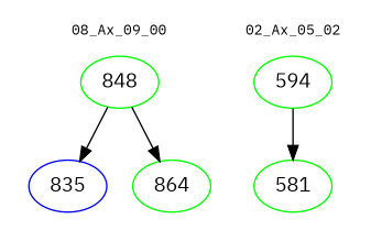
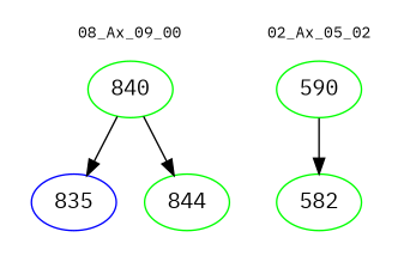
  digraph {
    fontname="IBM Plex Mono"
    node [color=green fontname="IBM Plex Mono"]
    edge [color=black fontname="IBM Plex Mono"]
-   n1 [label=848]
+   n1 [label=840]
    n2 [color=blue label=835]
-   n3 [label=864]
-   n4 [label=594]
-   n5 [label=581]
+   n3 [label=844]
+   n4 [label=590]
+   n5 [label=582]
    subgraph cluster_1 {
      color=white
      fontsize=10
      label="08_Ax_09_00"
      n1
      n2
      n3
    }
    subgraph cluster_2 {
      color=white
      fontsize=10
      label="02_Ax_05_02"
      n4
      n5
    }
    n1 -> n2
    n1 -> n3
    n4 -> n5
  }
